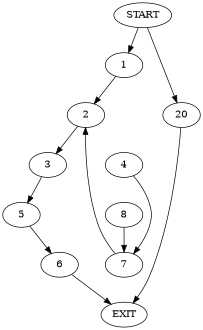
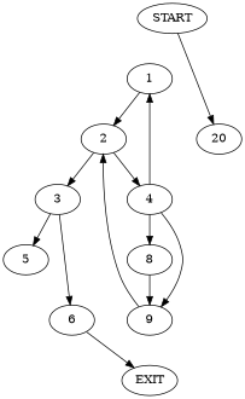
  digraph {
    n1 [label=START]
    1
    n3 [label=20]
    2
    n5 [label=EXIT]
    3
    4
    5
    6
-   7
+   7 [label=9]
    8
-   n1 -> 1
+   4 -> 1
    n1 -> n3
    1 -> 2
-   n3 -> n5
    2 -> 3
+   2 -> 4
    3 -> 5
-   5 -> 6
+   3 -> 6
    4 -> 7
+   4 -> 8
    6 -> n5
    7 -> 2
    8 -> 7
  }
